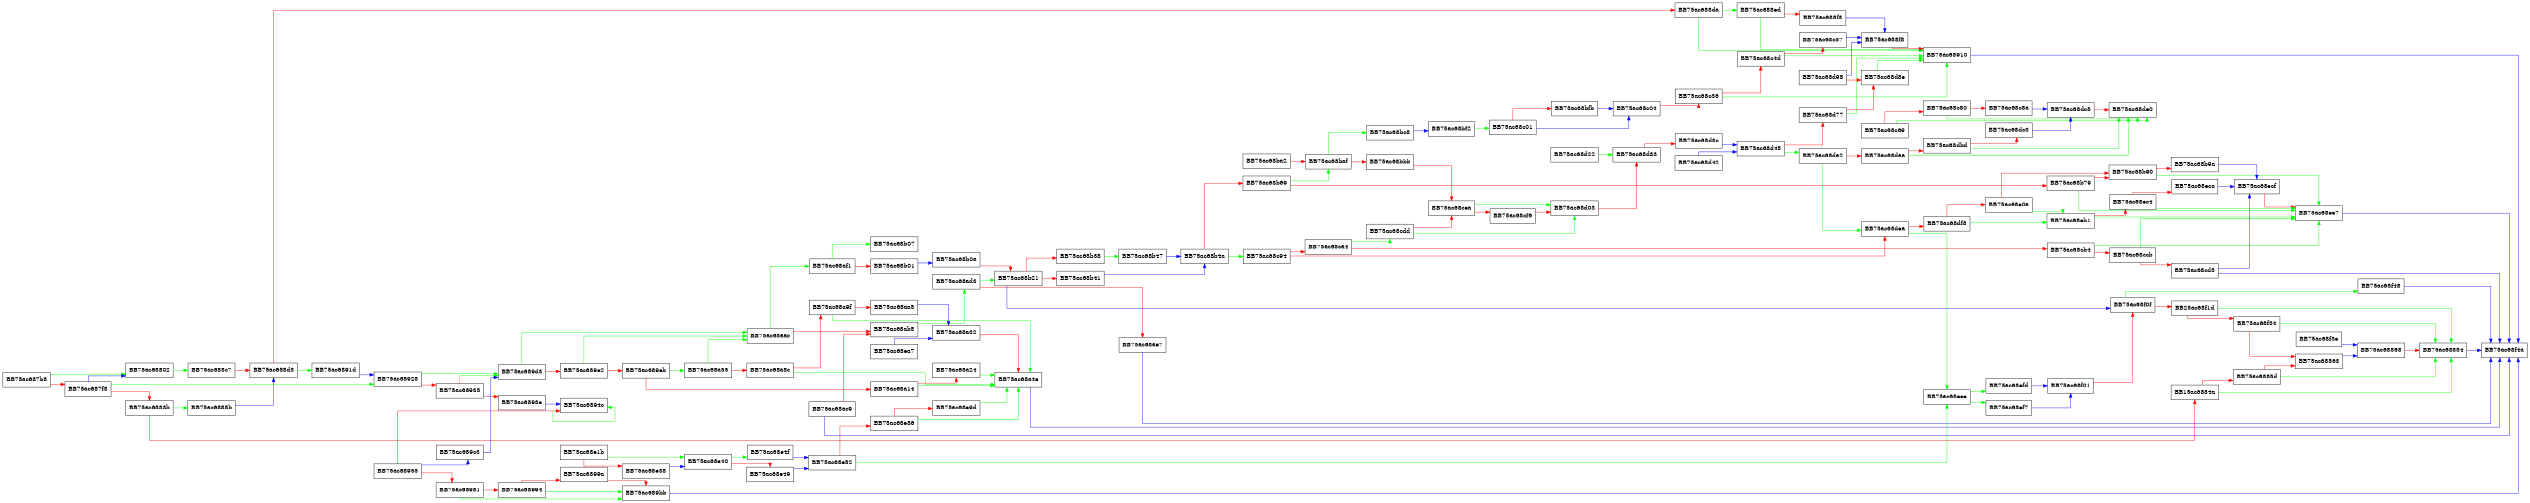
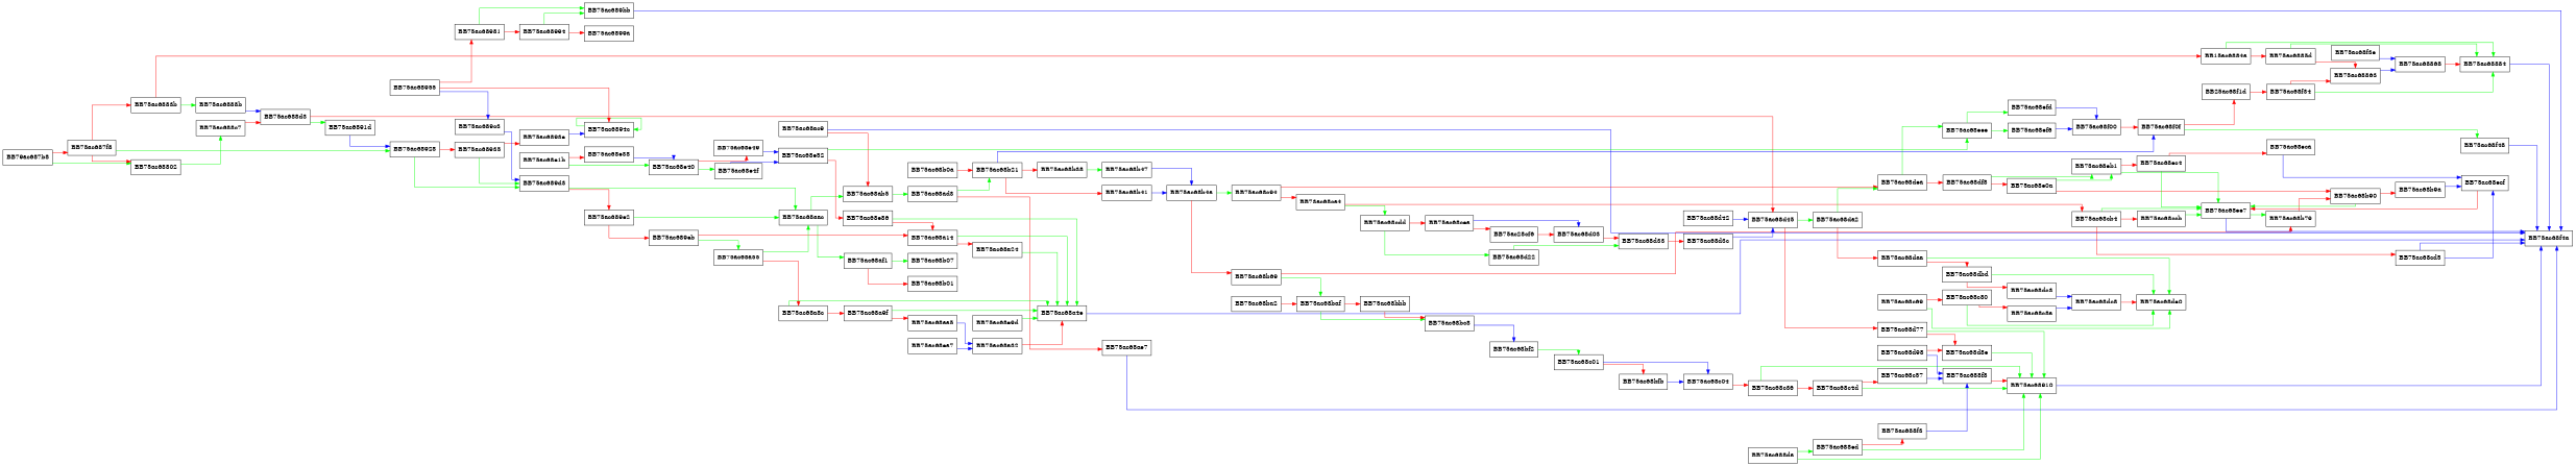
  digraph {
    rankdir=LR
    splines=ortho
    node [shape=box]
    edge [color=red]
-   BB75ac687b8
+   BB75ac687b8 [label=BB79ac687b8]
    BB75ac68802
    BB75ac687f8
    BB75ac688c7
    BB75ac6883b
    BB75ac68928
    BB75ac688d3
    BB75ac6888b
    n9 [label=BB15ac6884a]
    BB75ac689d3
    BB75ac68935
    BB75ac68aac
    BB75ac689e2
    BB75ac6893e
    BB75ac6891d
    BB75ac688da
    BB75ac68884
    BB75ac6885d
    BB75ac68f4a
    BB75ac68863
    BB75ac68868
    n22 [label=BB75ac68910]
    BB75ac688ed
    BB75ac688f3
    BB75ac688f8
    BB75ac68af1
    BB75ac68ab5
    BB75ac689eb
    BB75ac6894c
    BB75ac68955
    BB75ac689c3
    BB75ac68981
    BB75ac689bb
    BB75ac68994
    BB75ac6899a
    BB75ac68b07
    BB75ac68b01
    BB75ac68ad3
    BB75ac68a55
    BB75ac68a14
    BB75ac68a8c
    BB75ac68a4e
    n43 [label=BB75ac68a24]
    BB75ac68a9f
    BB75ac68a32
    BB75ac68aa5
    BB75ac68b0a
    BB75ac68b21
    BB75ac68ae7
    BB75ac68ac9
    BB75ac68f0f
    BB75ac68b38
    BB75ac68b41
    BB75ac68f48
    n55 [label=BB25ac68f1d]
    BB75ac68b47
    BB75ac68f34
    BB75ac68b4a
    BB75ac68c94
    BB75ac68b69
    BB75ac68dea
    n62 [label=BB73ac68ca4]
    BB75ac68b79
    BB75ac68baf
    BB75ac68eee
    BB75ac68df8
    BB75ac68cdd
    BB75ac68cb4
    BB75ac68ba2
    BB75ac68ee7
    BB75ac68b90
    BB75ac68bc8
    BB75ac68bbb
    BB75ac68b9a
    BB75ac68ecf
    BB75ac68bf2
    BB75ac68c01
    BB75ac68bfb
    BB75ac68c04
    BB75ac68c36
    BB75ac68c4d
    BB75ac68c69
    BB75ac68de0
    n84 [label=BB78ac68c80]
    BB75ac68c57
    BB75ac68c8a
    BB75ac68dc8
    BB75ac68efd
-   BB75ac68ef7
+   BB75ac68ef7 [label=BB75ac68ef6]
    BB75ac68eb1
    BB75ac68e0a
    BB75ac68d22
    BB75ac68cea
    BB75ac68ccb
    BB75ac68d33
    BB75ac68d03
-   BB75ac68cf6
+   BB75ac68cf6 [label=BB75ac28cf6]
    BB75ac68cd5
    BB75ac68d3c
    BB75ac68d42
    BB75ac68d45
    BB75ac68da2
    BB75ac68d77
    BB75ac68daa
    BB75ac68d8e
    BB75ac68dbd
    BB75ac68d98
    BB75ac68dc3
-   BB75ac68f00 [label=BB75ac68f01]
+   BB75ac68f00
    BB75ac68ec4
    BB75ac68eca
    BB75ac68e1b
    BB75ac68e40
    BB75ac68e38
    BB75ac68e4f
    BB75ac68e49
    BB75ac68e52
    BB75ac68e86
    BB75ac68e9d
    BB75ac68ea7
    BB75ac68f3e
    BB75ac687b8 -> BB75ac68802 [color=green]
    BB75ac687b8 -> BB75ac687f8
    BB75ac68802 -> BB75ac688c7 [color=green]
-   BB75ac687f8 -> BB75ac68802 [color=blue]
+   BB75ac687f8 -> BB75ac68802
    BB75ac687f8 -> BB75ac6883b
    BB75ac687f8 -> BB75ac68928 [color=green]
    BB75ac688c7 -> BB75ac688d3
    BB75ac6883b -> BB75ac6888b [color=green]
    BB75ac6883b -> n9
    BB75ac68928 -> BB75ac689d3 [color=green]
    BB75ac68928 -> BB75ac68935
    BB75ac688d3 -> BB75ac6891d [color=green]
-   BB75ac688d3 -> BB75ac688da
+   BB75ac688d3 -> BB75ac68d45
    BB75ac6888b -> BB75ac688d3 [color=blue]
    n9 -> BB75ac68884 [color=green]
    n9 -> BB75ac6885d
    BB75ac689d3 -> BB75ac68aac [color=green]
    BB75ac689d3 -> BB75ac689e2
    BB75ac68935 -> BB75ac689d3 [color=green]
    BB75ac68935 -> BB75ac6893e
    BB75ac68aac -> BB75ac68af1 [color=green]
-   BB75ac68aac -> BB75ac68ab5
+   BB75ac68aac -> BB75ac68ab5 [color=green]
    BB75ac689e2 -> BB75ac68aac [color=green]
    BB75ac689e2 -> BB75ac689eb
    BB75ac6893e -> BB75ac6894c [color=blue]
    BB75ac6891d -> BB75ac68928 [color=blue]
    BB75ac688da -> n22 [color=green]
    BB75ac688da -> BB75ac688ed [color=green]
    BB75ac68884 -> BB75ac68f4a [color=blue]
    BB75ac6885d -> BB75ac68884 [color=green]
    BB75ac6885d -> BB75ac68863
    BB75ac68863 -> BB75ac68868 [color=blue]
    BB75ac68868 -> BB75ac68884
    n22 -> BB75ac68f4a [color=blue]
    BB75ac688ed -> n22 [color=green]
    BB75ac688ed -> BB75ac688f3
    BB75ac688f3 -> BB75ac688f8 [color=blue]
    BB75ac688f8 -> n22
    BB75ac68af1 -> BB75ac68b07 [color=green]
    BB75ac68af1 -> BB75ac68b01
    BB75ac68ab5 -> BB75ac68ad3 [color=green]
    BB75ac689eb -> BB75ac68a55 [color=green]
    BB75ac689eb -> BB75ac68a14
    BB75ac6894c -> BB75ac6894c [color=green]
    BB75ac68955 -> BB75ac6894c
    BB75ac68955 -> BB75ac689c3 [color=blue]
    BB75ac68955 -> BB75ac68981
    BB75ac689c3 -> BB75ac689d3 [color=blue]
    BB75ac68981 -> BB75ac689bb [color=green]
    BB75ac68981 -> BB75ac68994
    BB75ac689bb -> BB75ac68f4a [color=blue]
    BB75ac68994 -> BB75ac689bb [color=green]
    BB75ac68994 -> BB75ac6899a
-   BB75ac6899a -> BB75ac689bb
-   BB75ac68b01 -> BB75ac68b0a [color=blue]
    BB75ac68ad3 -> BB75ac68b21 [color=green]
    BB75ac68ad3 -> BB75ac68ae7
    BB75ac68a55 -> BB75ac68aac [color=green]
    BB75ac68a55 -> BB75ac68a8c
    BB75ac68a14 -> BB75ac68a4e [color=green]
    BB75ac68a14 -> n43
    BB75ac68a8c -> BB75ac68a4e [color=green]
    BB75ac68a8c -> BB75ac68a9f
    BB75ac68a4e -> BB75ac68f4a [color=blue]
    n43 -> BB75ac68a4e [color=green]
    BB75ac68a9f -> BB75ac68a4e [color=green]
    BB75ac68a9f -> BB75ac68aa5
    BB75ac68a32 -> BB75ac68a4e
    BB75ac68aa5 -> BB75ac68a32 [color=blue]
    BB75ac68b0a -> BB75ac68b21
    BB75ac68b21 -> BB75ac68f0f [color=blue]
    BB75ac68b21 -> BB75ac68b38
    BB75ac68b21 -> BB75ac68b41
    BB75ac68ae7 -> BB75ac68f4a [color=blue]
    BB75ac68ac9 -> BB75ac68f4a [color=blue]
    BB75ac68ac9 -> BB75ac68ab5
    BB75ac68f0f -> BB75ac68f48 [color=green]
    BB75ac68f0f -> n55
    BB75ac68b38 -> BB75ac68b47 [color=green]
    BB75ac68b41 -> BB75ac68b4a [color=blue]
    BB75ac68f48 -> BB75ac68f4a [color=blue]
-   n55 -> BB75ac68884 [color=green]
    n55 -> BB75ac68f34
    BB75ac68b47 -> BB75ac68b4a [color=blue]
    BB75ac68f34 -> BB75ac68884 [color=green]
    BB75ac68f34 -> BB75ac68863
    BB75ac68b4a -> BB75ac68c94 [color=green]
    BB75ac68b4a -> BB75ac68b69
    BB75ac68c94 -> BB75ac68dea
    BB75ac68c94 -> n62
    BB75ac68b69 -> BB75ac68b79
    BB75ac68b69 -> BB75ac68baf [color=green]
    BB75ac68dea -> BB75ac68eee [color=green]
    BB75ac68dea -> BB75ac68df8
    n62 -> BB75ac68cdd [color=green]
    n62 -> BB75ac68cb4
-   BB75ac68b79 -> BB75ac68ee7 [color=green]
+   BB75ac68ee7 -> BB75ac68b79 [color=green]
    BB75ac68b79 -> BB75ac68b90
    BB75ac68baf -> BB75ac68bc8 [color=green]
    BB75ac68baf -> BB75ac68bbb
    BB75ac68eee -> BB75ac68efd [color=green]
    BB75ac68eee -> BB75ac68ef7 [color=green]
    BB75ac68df8 -> BB75ac68eb1 [color=green]
    BB75ac68df8 -> BB75ac68e0a
-   BB75ac68cdd -> BB75ac68d03 [color=green]
+   BB75ac68cdd -> BB75ac68d22 [color=green]
    BB75ac68cdd -> BB75ac68cea
    BB75ac68cb4 -> BB75ac68ee7 [color=green]
    BB75ac68cb4 -> BB75ac68ccb
    BB75ac68ba2 -> BB75ac68baf
    BB75ac68ee7 -> BB75ac68f4a [color=blue]
    BB75ac68b90 -> BB75ac68ee7 [color=green]
    BB75ac68b90 -> BB75ac68b9a
    BB75ac68bc8 -> BB75ac68bf2 [color=blue]
-   BB75ac68bbb -> BB75ac68cea
+   BB75ac68bbb -> BB75ac68bc8
    BB75ac68b9a -> BB75ac68ecf [color=blue]
    BB75ac68ecf -> BB75ac68ee7
    BB75ac68bf2 -> BB75ac68c01 [color=green]
    BB75ac68c01 -> BB75ac68bfb
    BB75ac68c01 -> BB75ac68c04 [color=blue]
    BB75ac68bfb -> BB75ac68c04 [color=blue]
    BB75ac68c04 -> BB75ac68c36
    BB75ac68c36 -> n22 [color=green]
    BB75ac68c36 -> BB75ac68c4d
    BB75ac68c4d -> n22 [color=green]
    BB75ac68c4d -> BB75ac68c57
    BB75ac68c69 -> BB75ac68de0 [color=green]
    BB75ac68c69 -> n84
    n84 -> BB75ac68de0 [color=green]
    n84 -> BB75ac68c8a
    BB75ac68c57 -> BB75ac688f8 [color=blue]
    BB75ac68c8a -> BB75ac68dc8 [color=blue]
    BB75ac68dc8 -> BB75ac68de0
    BB75ac68efd -> BB75ac68f00 [color=blue]
    BB75ac68ef7 -> BB75ac68f00 [color=blue]
    BB75ac68eb1 -> BB75ac68ee7 [color=green]
    BB75ac68eb1 -> BB75ac68ec4
    BB75ac68e0a -> BB75ac68b90
    BB75ac68e0a -> BB75ac68eb1 [color=green]
    BB75ac68d22 -> BB75ac68d33 [color=green]
-   BB75ac68cea -> BB75ac68d03 [color=green]
+   BB75ac68cea -> BB75ac68d03 [color=blue]
    BB75ac68cea -> BB75ac68cf6
    BB75ac68ccb -> BB75ac68ee7 [color=green]
-   BB75ac68ccb -> BB75ac68cd5
+   BB75ac68cb4 -> BB75ac68cd5
    BB75ac68d33 -> BB75ac68d3c
    BB75ac68d03 -> BB75ac68d33
    BB75ac68cf6 -> BB75ac68d03
    BB75ac68cd5 -> BB75ac68f4a [color=blue]
    BB75ac68cd5 -> BB75ac68ecf [color=blue]
    BB75ac68d3c -> BB75ac68d45 [color=blue]
    BB75ac68d42 -> BB75ac68d45 [color=blue]
    BB75ac68d45 -> BB75ac68da2 [color=green]
    BB75ac68d45 -> BB75ac68d77
    BB75ac68da2 -> BB75ac68dea [color=green]
    BB75ac68da2 -> BB75ac68daa
    BB75ac68d77 -> n22 [color=green]
    BB75ac68d77 -> BB75ac68d8e
    BB75ac68daa -> BB75ac68de0 [color=green]
    BB75ac68daa -> BB75ac68dbd
    BB75ac68d8e -> n22 [color=green]
    BB75ac68dbd -> BB75ac68de0 [color=green]
    BB75ac68dbd -> BB75ac68dc3
    BB75ac68d98 -> BB75ac688f8 [color=blue]
    BB75ac68d98 -> BB75ac68d8e
    BB75ac68dc3 -> BB75ac68dc8 [color=blue]
    BB75ac68f00 -> BB75ac68f0f
    BB75ac68ec4 -> BB75ac68ee7 [color=green]
    BB75ac68ec4 -> BB75ac68eca
    BB75ac68eca -> BB75ac68ecf [color=blue]
    BB75ac68e1b -> BB75ac68e40 [color=green]
    BB75ac68e1b -> BB75ac68e38
    BB75ac68e40 -> BB75ac68e4f [color=green]
    BB75ac68e40 -> BB75ac68e49
    BB75ac68e38 -> BB75ac68e40 [color=blue]
    BB75ac68e4f -> BB75ac68e52 [color=blue]
    BB75ac68e49 -> BB75ac68e52 [color=blue]
    BB75ac68e52 -> BB75ac68eee [color=green]
    BB75ac68e52 -> BB75ac68e86
    BB75ac68e86 -> BB75ac68a4e [color=green]
-   BB75ac68e86 -> BB75ac68e9d
+   BB75ac68e86 -> BB75ac68a14
    BB75ac68e9d -> BB75ac68a4e [color=green]
    BB75ac68ea7 -> BB75ac68a32 [color=blue]
    BB75ac68f3e -> BB75ac68868 [color=blue]
  }
